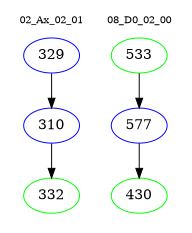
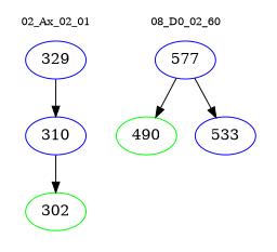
  digraph {
    node [color=blue]
    edge [color=black]
    n1 [label=310]
-   n2 [color=green label=332]
+   n2 [color=green label=302]
    n3 [label=329]
    n4 [label=577]
-   n5 [color=green label=430]
-   n6 [color=green label=533]
+   n5 [color=green label=490]
+   n6 [label=533]
    subgraph cluster_1 {
      color=white
      fontsize=10
      label="02_Ax_02_01"
      n1
      n2
      n3
    }
    subgraph cluster_2 {
      color=white
      fontsize=10
-     label="08_D0_02_00"
+     label="08_D0_02_60"
      n4
      n5
      n6
    }
    n1 -> n2
    n3 -> n1
    n4 -> n5
-   n6 -> n4
+   n4 -> n6
  }
